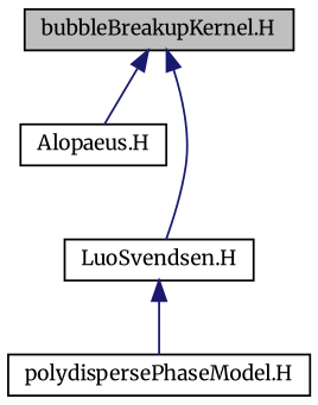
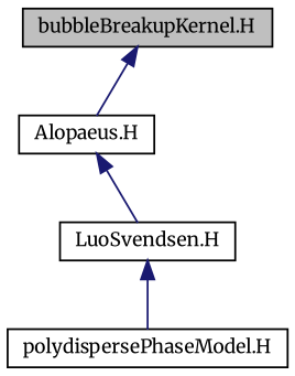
  digraph {
    fontname=Merriweather
    node [color=black fontname=Merriweather fontsize=10 shape=record]
    edge [color=midnightblue dir=back fontname=Merriweather fontsize=10 labelfontname=Helvetica labelfontsize=10 style=solid]
    n1 [fillcolor=grey75 fontcolor=black height=0.2 label="bubbleBreakupKernel.H" style=filled width=0.4]
    n2 [height=0.2 label="Alopaeus.H" width=0.4]
    n3 [height=0.2 label="LuoSvendsen.H" width=0.4]
    n4 [height=0.2 label="polydispersePhaseModel.H" width=0.4]
    n1 -> n2
-   n1 -> n3
+   n2 -> n3
    n3 -> n4
  }
